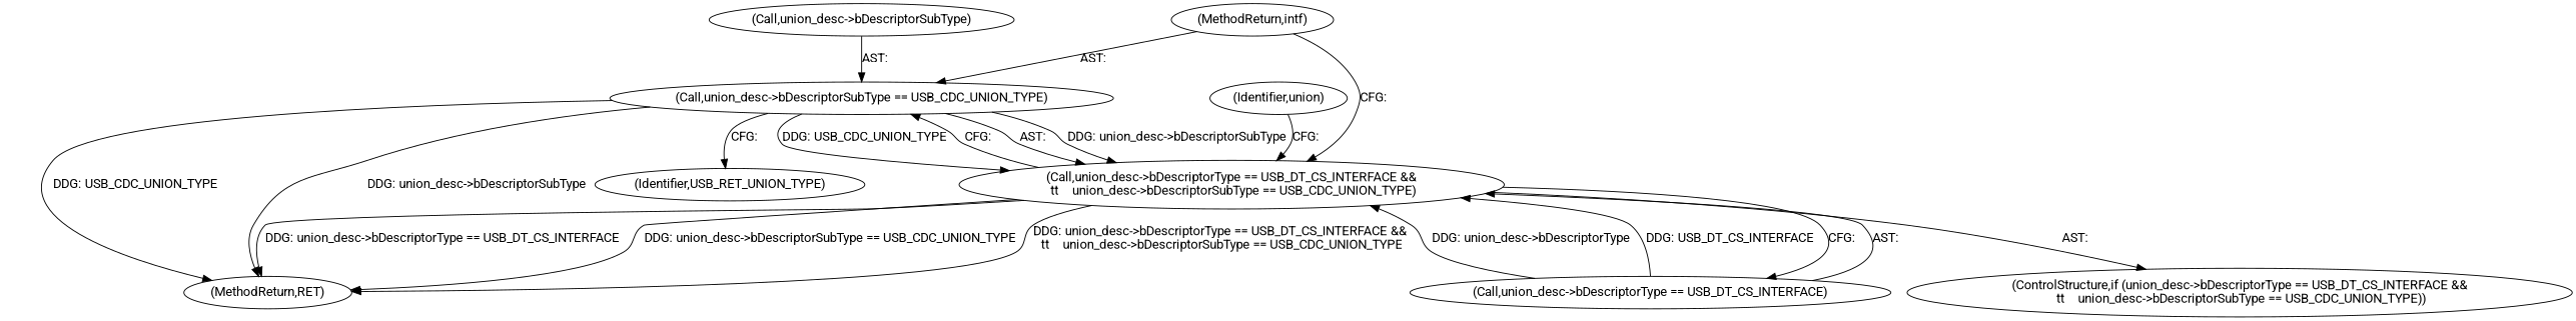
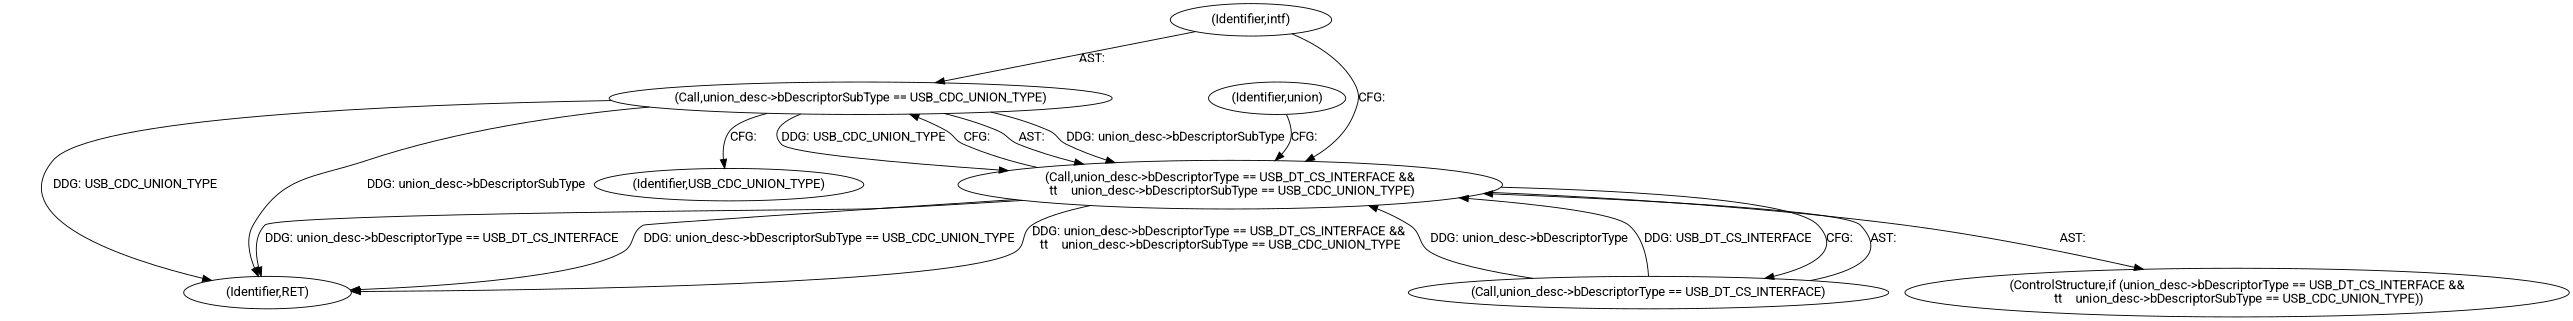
  digraph {
    fontname=Roboto
    node [fontname=Roboto]
    edge [fontname=Roboto]
    n1 [label="(Call,union_desc->bDescriptorSubType == USB_CDC_UNION_TYPE)"]
    n2 [label="(Call,union_desc->bDescriptorType == USB_DT_CS_INTERFACE &&\n \t\t    union_desc->bDescriptorSubType == USB_CDC_UNION_TYPE)"]
-   n3 [label="(MethodReturn,RET)"]
-   n4 [label="(Identifier,USB_RET_UNION_TYPE)"]
+   n3 [label="(Identifier,RET)"]
+   n4 [label="(Identifier,USB_CDC_UNION_TYPE)"]
    n5 [label="(Call,union_desc->bDescriptorType == USB_DT_CS_INTERFACE)"]
    n6 [label="(ControlStructure,if (union_desc->bDescriptorType == USB_DT_CS_INTERFACE &&\n \t\t    union_desc->bDescriptorSubType == USB_CDC_UNION_TYPE))"]
-   n7 [label="(Call,union_desc->bDescriptorSubType)"]
-   n8 [label="(MethodReturn,intf)"]
+   n8 [label="(Identifier,intf)"]
    n9 [label="(Identifier,union)"]
    n1 -> n2 [label="AST: "]
    n1 -> n2 [label="DDG: union_desc->bDescriptorSubType"]
    n1 -> n2 [label="DDG: USB_CDC_UNION_TYPE"]
    n1 -> n3 [label="DDG: USB_CDC_UNION_TYPE"]
    n1 -> n3 [label="DDG: union_desc->bDescriptorSubType"]
    n1 -> n4 [label="CFG: "]
    n2 -> n1 [label="CFG: "]
    n2 -> n3 [label="DDG: union_desc->bDescriptorSubType == USB_CDC_UNION_TYPE"]
    n2 -> n3 [label="DDG: union_desc->bDescriptorType == USB_DT_CS_INTERFACE &&\n \t\t    union_desc->bDescriptorSubType == USB_CDC_UNION_TYPE"]
    n2 -> n3 [label="DDG: union_desc->bDescriptorType == USB_DT_CS_INTERFACE"]
    n2 -> n5 [label="CFG: "]
    n2 -> n6 [label="AST: "]
    n5 -> n2 [label="AST: "]
    n5 -> n2 [label="DDG: union_desc->bDescriptorType"]
    n5 -> n2 [label="DDG: USB_DT_CS_INTERFACE"]
-   n7 -> n1 [label="AST: "]
    n8 -> n1 [label="AST: "]
    n8 -> n2 [label="CFG: "]
    n9 -> n2 [label="CFG: "]
  }
